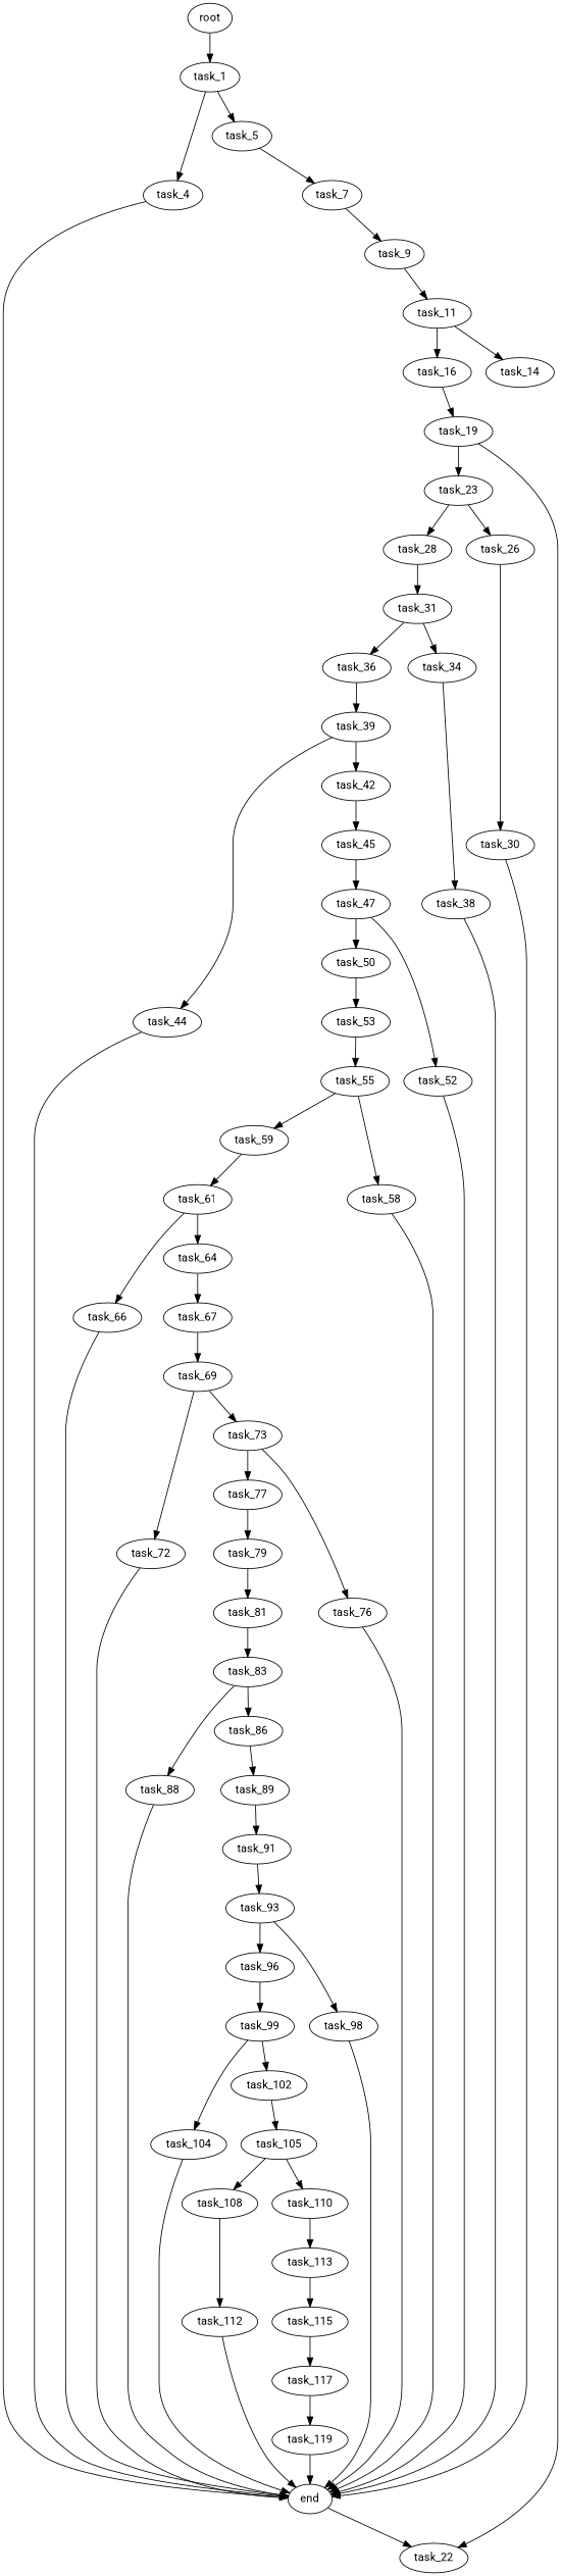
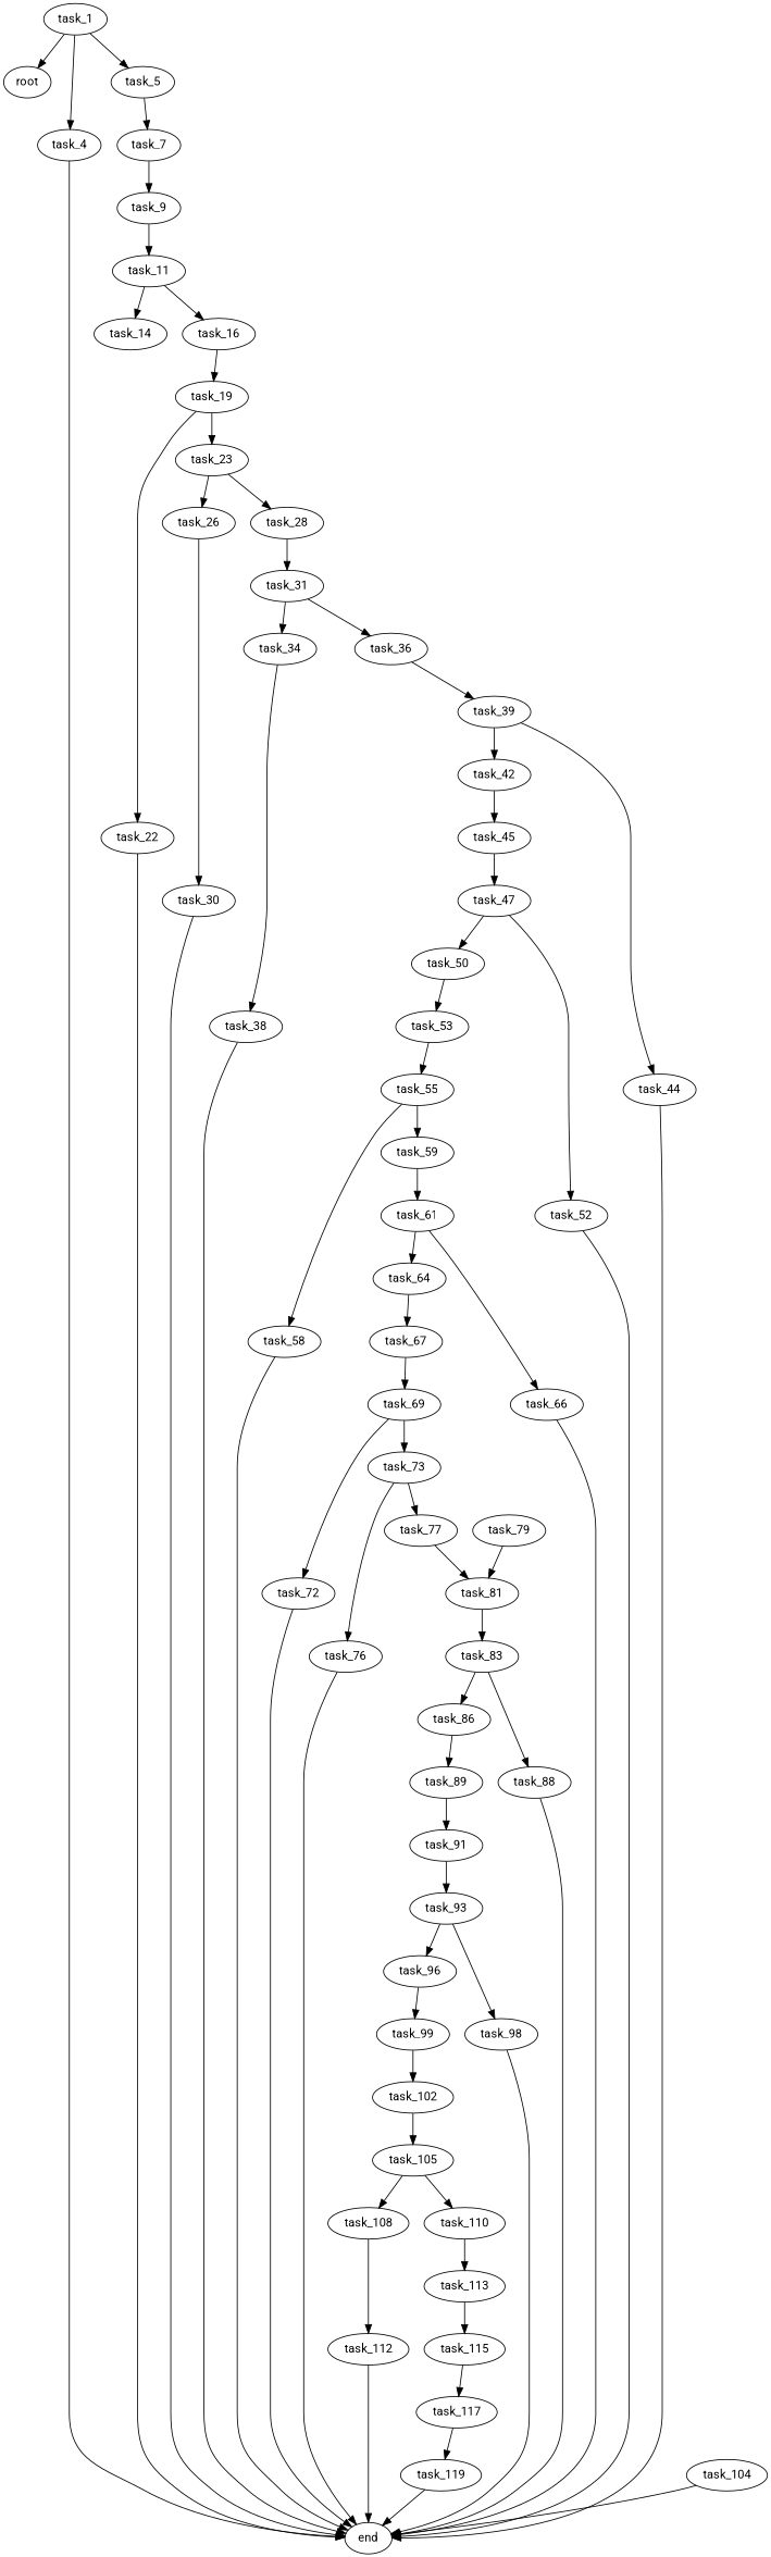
  digraph {
    fontname=Roboto
    node [fontname=Roboto]
    edge [fontname=Roboto]
    root
    task_1
    task_4
    task_5
    end
    task_7
    task_9
    task_11
    task_14
    task_16
    task_19
    task_22
    task_23
    task_26
    task_28
    task_30
    task_31
    task_34
    task_36
    task_38
    task_39
    task_42
    task_44
    task_45
    task_47
    task_50
    task_52
    task_53
    task_55
    task_58
    task_59
    task_61
    task_64
    task_66
    task_67
    task_69
    task_72
    task_73
    task_76
    task_77
    task_79
    task_81
    task_83
    task_86
    task_88
    task_89
    task_91
    task_93
    task_96
    task_98
    task_99
    task_102
    task_104
    task_105
    task_108
    task_110
    task_112
    task_113
    task_115
    task_117
    task_119
-   root -> task_1
+   task_1 -> root
    task_1 -> task_4
    task_1 -> task_5
    task_4 -> end
    task_5 -> task_7
    task_7 -> task_9
    task_9 -> task_11
    task_11 -> task_14
    task_11 -> task_16
    task_16 -> task_19
    task_19 -> task_22
    task_19 -> task_23
-   end -> task_22
+   task_22 -> end
    task_23 -> task_26
    task_23 -> task_28
    task_26 -> task_30
    task_28 -> task_31
    task_30 -> end
    task_31 -> task_34
    task_31 -> task_36
    task_34 -> task_38
    task_36 -> task_39
    task_38 -> end
    task_39 -> task_42
    task_39 -> task_44
    task_42 -> task_45
    task_44 -> end
    task_45 -> task_47
    task_47 -> task_50
    task_47 -> task_52
    task_50 -> task_53
    task_52 -> end
    task_53 -> task_55
    task_55 -> task_58
    task_55 -> task_59
    task_58 -> end
    task_59 -> task_61
    task_61 -> task_64
    task_61 -> task_66
    task_64 -> task_67
    task_66 -> end
    task_67 -> task_69
    task_69 -> task_72
    task_69 -> task_73
    task_72 -> end
    task_73 -> task_76
    task_73 -> task_77
    task_76 -> end
-   task_77 -> task_79
+   task_77 -> task_81
    task_79 -> task_81
    task_81 -> task_83
    task_83 -> task_86
    task_83 -> task_88
    task_86 -> task_89
    task_88 -> end
    task_89 -> task_91
    task_91 -> task_93
    task_93 -> task_96
    task_93 -> task_98
    task_96 -> task_99
    task_98 -> end
    task_99 -> task_102
-   task_99 -> task_104
    task_102 -> task_105
    task_104 -> end
    task_105 -> task_108
    task_105 -> task_110
    task_108 -> task_112
    task_110 -> task_113
    task_112 -> end
    task_113 -> task_115
    task_115 -> task_117
    task_117 -> task_119
    task_119 -> end
  }
